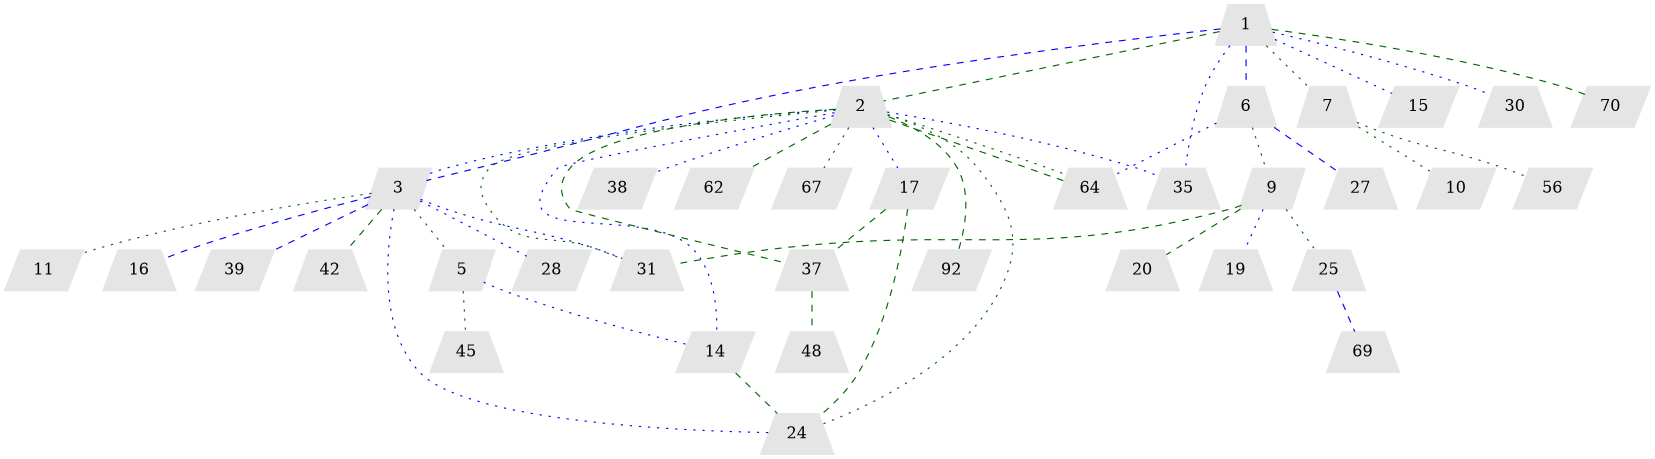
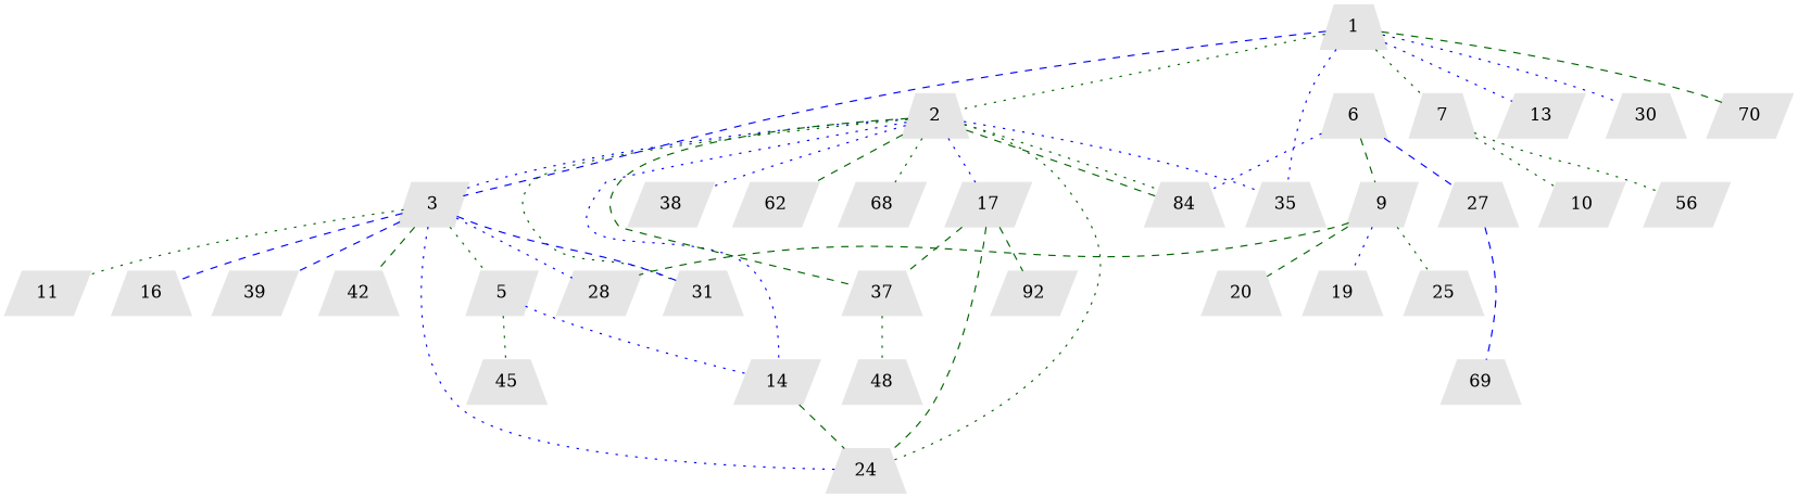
  graph {
    node [color=gray90 shape=trapezium style=filled]
    edge [color=darkgreen style=dotted]
    1 [super="+4"]
    2 [super="+18"]
    3 [shape=parallelogram super="+15+36+23+49+55+21+33"]
    6 [super="+8"]
    7
-   13 [shape=parallelogram label=15]
+   13 [shape=parallelogram]
    30 [super="+53"]
    35 [super="+63+50"]
    70 [shape=parallelogram]
    n10 [label=92 shape=parallelogram]
    14 [shape=parallelogram super="+29+40"]
    17 [shape=parallelogram]
    24 [super="+32"]
    31
    37 [super="+44"]
    38 [shape=parallelogram super="+41"]
    62 [shape=parallelogram]
-   64
-   68 [shape=parallelogram label=67]
+   64 [label=84]
+   68 [shape=parallelogram]
    5 [shape=parallelogram]
    11 [shape=parallelogram]
    16
    28 [shape=parallelogram super="+34+61"]
    39 [shape=parallelogram super="+59"]
    42 [super="+43+46"]
    9 [shape=parallelogram]
    27 [super="+52"]
    10 [shape=parallelogram super="+65+47"]
    n29 [label=56 shape=parallelogram]
    48
    45
    19
    20
    25
    69
-   1 -- 2 [style=dashed]
+   1 -- 2
    1 -- 3 [color=blue style=dashed weight=2]
-   1 -- 6 [color=blue style=dashed]
    1 -- 7
    1 -- 13 [color=blue]
    1 -- 30 [color=blue]
    1 -- 35 [color=blue]
    1 -- 70 [style=dashed]
    2 -- 3 [color=blue]
    2 -- 35 [color=blue]
-   2 -- n10 [style=dashed]
+   17 -- n10 [style=dashed]
    2 -- 14 [color=blue]
    2 -- 17 [color=blue]
    2 -- 24
    2 -- 31
    2 -- 37 [style=dashed]
    2 -- 38 [color=blue]
    2 -- 62 [style=dashed]
    2 -- 64 [style=dashed]
    2 -- 64
    2 -- 68
    3 -- 24 [color=blue]
-   3 -- 31 [color=blue]
+   3 -- 31 [color=blue style=dashed]
    3 -- 5
    3 -- 11
    3 -- 16 [color=blue style=dashed]
    3 -- 28 [color=blue]
    3 -- 39 [color=blue style=dashed]
    3 -- 42 [style=dashed]
    6 -- 64 [color=blue]
-   6 -- 9
+   6 -- 9 [style=dashed]
    6 -- 27 [color=blue style=dashed]
    7 -- 10
    7 -- n29
    14 -- 24 [style=dashed]
    17 -- 24 [style=dashed]
    17 -- 37 [style=dashed]
-   37 -- 48 [style=dashed]
+   37 -- 48
    5 -- 14 [color=blue]
    5 -- 45
-   9 -- 31 [style=dashed]
+   9 -- 28 [style=dashed]
    9 -- 19 [color=blue]
    9 -- 20 [style=dashed]
    9 -- 25
-   25 -- 69 [color=blue style=dashed]
+   27 -- 69 [color=blue style=dashed]
  }
